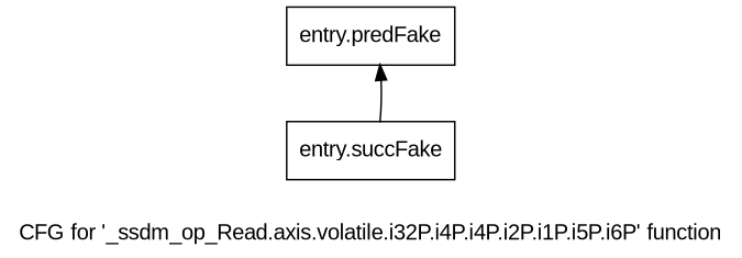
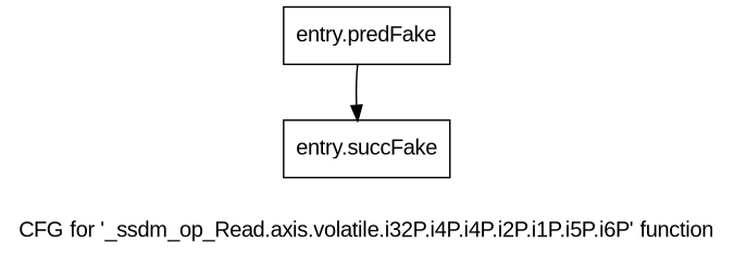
  digraph {
    label="CFG for '_ssdm_op_Read.axis.volatile.i32P.i4P.i4P.i2P.i1P.i5P.i6P' function"
    fontname="Liberation Sans"
    node [shape=record fontname="Liberation Sans"]
    n1 [label="{entry.predFake}"]
    n2 [label="{entry.succFake}"]
-   n2 -> n1 [fontname="Liberation Sans"]
+   n1 -> n2 [fontname="Liberation Sans"]
  }
